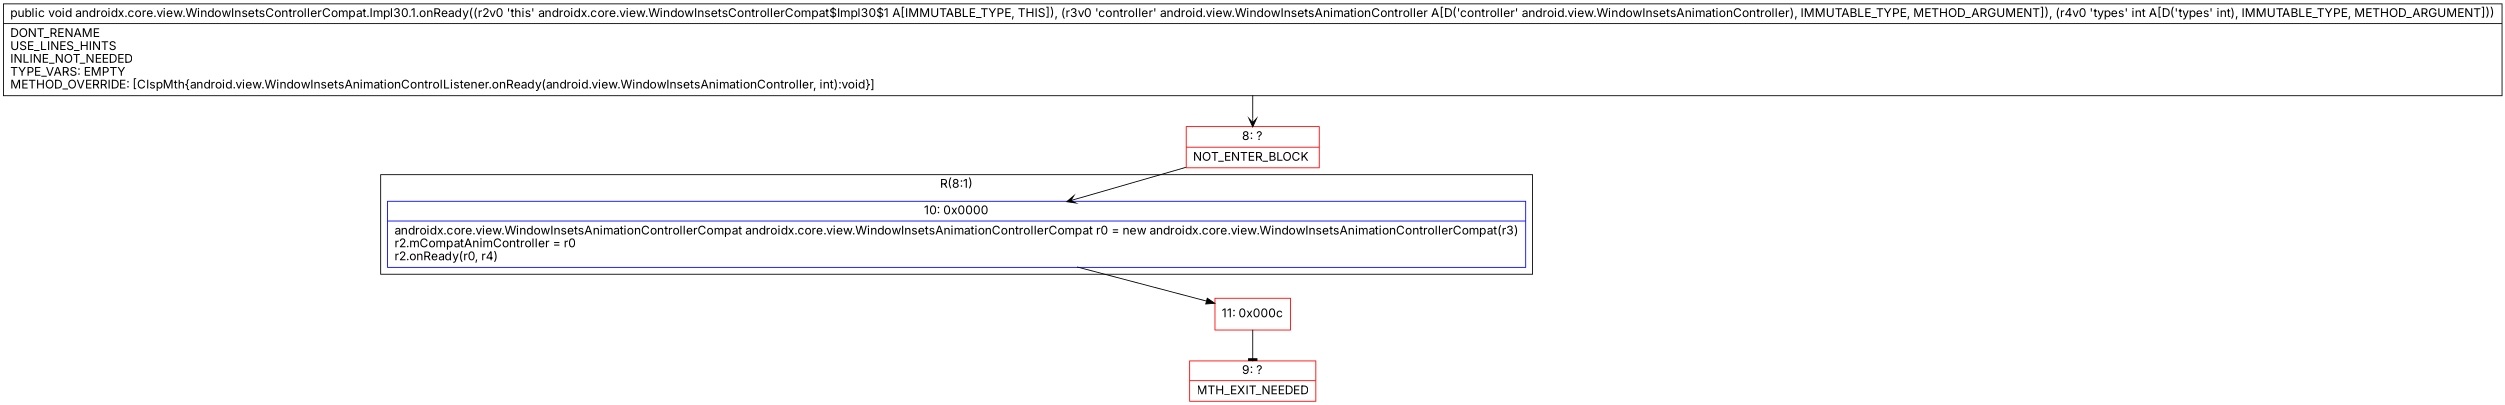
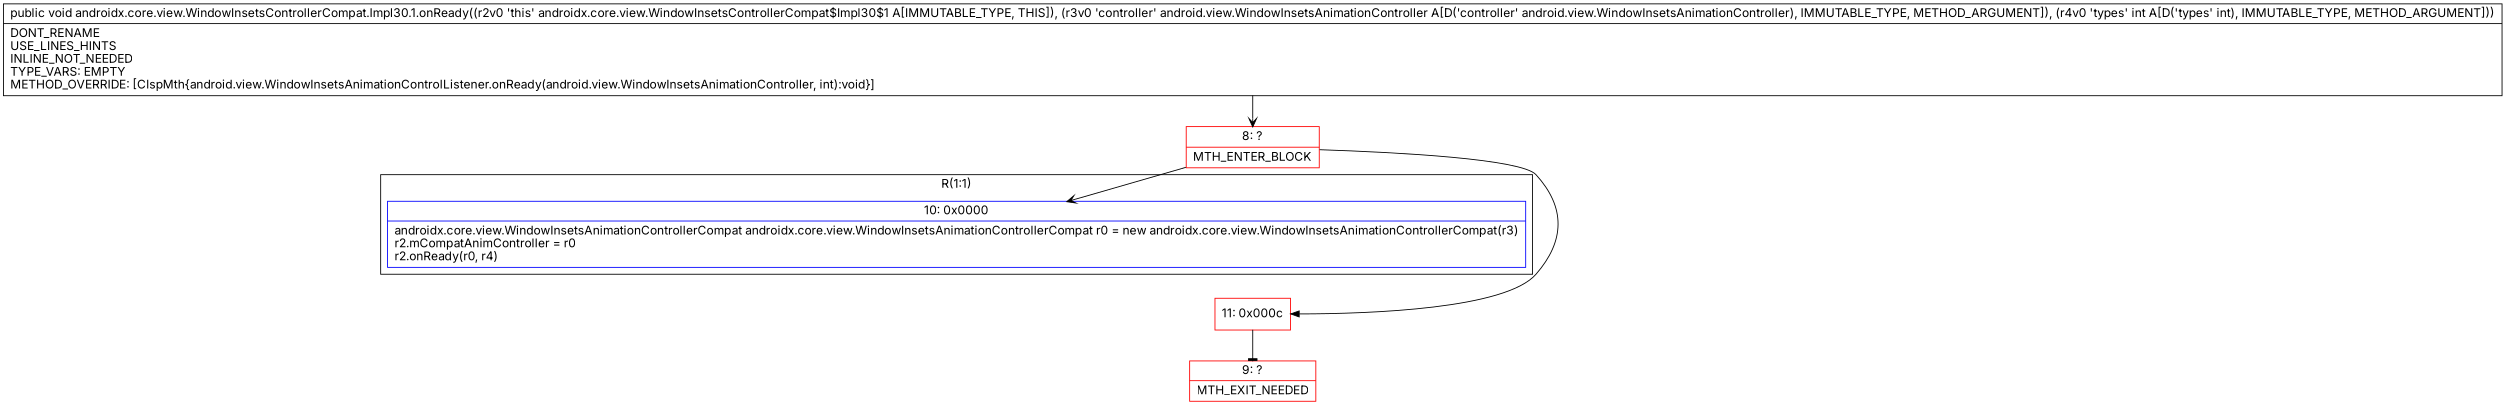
  digraph {
    fontname=Inter
    node [color=red fontname=Inter shape=record]
    edge [arrowhead=vee fontname=Inter]
    n1 [color=blue label="{10\:\ 0x0000|androidx.core.view.WindowInsetsAnimationControllerCompat androidx.core.view.WindowInsetsAnimationControllerCompat r0 = new androidx.core.view.WindowInsetsAnimationControllerCompat(r3)\lr2.mCompatAnimController = r0\lr2.onReady(r0, r4)\l}"]
    n2 [label="{11\:\ 0x000c}"]
    n3 [label="{9\:\ ?|MTH_EXIT_NEEDED\l}"]
-   n4 [label="{8\:\ ?|NOT_ENTER_BLOCK\l}"]
+   n4 [label="{8\:\ ?|MTH_ENTER_BLOCK\l}"]
    n5 [label="{public void androidx.core.view.WindowInsetsControllerCompat.Impl30.1.onReady((r2v0 'this' androidx.core.view.WindowInsetsControllerCompat$Impl30$1 A[IMMUTABLE_TYPE, THIS]), (r3v0 'controller' android.view.WindowInsetsAnimationController A[D('controller' android.view.WindowInsetsAnimationController), IMMUTABLE_TYPE, METHOD_ARGUMENT]), (r4v0 'types' int A[D('types' int), IMMUTABLE_TYPE, METHOD_ARGUMENT]))  | DONT_RENAME\lUSE_LINES_HINTS\lINLINE_NOT_NEEDED\lTYPE_VARS: EMPTY\lMETHOD_OVERRIDE: [ClspMth\{android.view.WindowInsetsAnimationControlListener.onReady(android.view.WindowInsetsAnimationController, int):void\}]\l}" color=""]
    subgraph cluster_1 {
-     label="R(8:1)"
+     label="R(1:1)"
      n1
    }
-   n1 -> n2 [arrowhead=normal]
+   n4 -> n2 [arrowhead=normal]
    n2 -> n3 [arrowhead=tee]
    n4 -> n1
    n5 -> n4
  }
